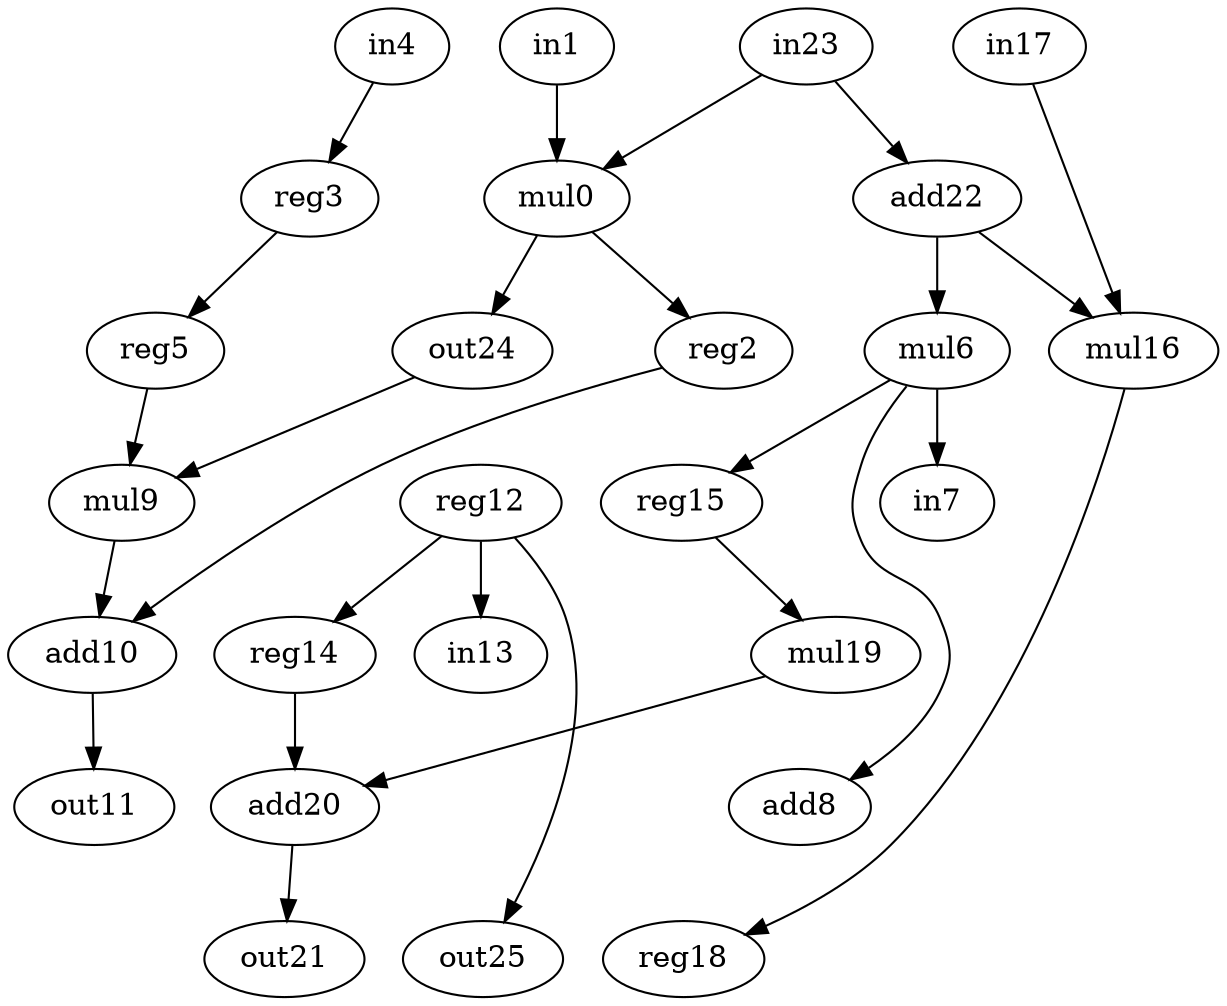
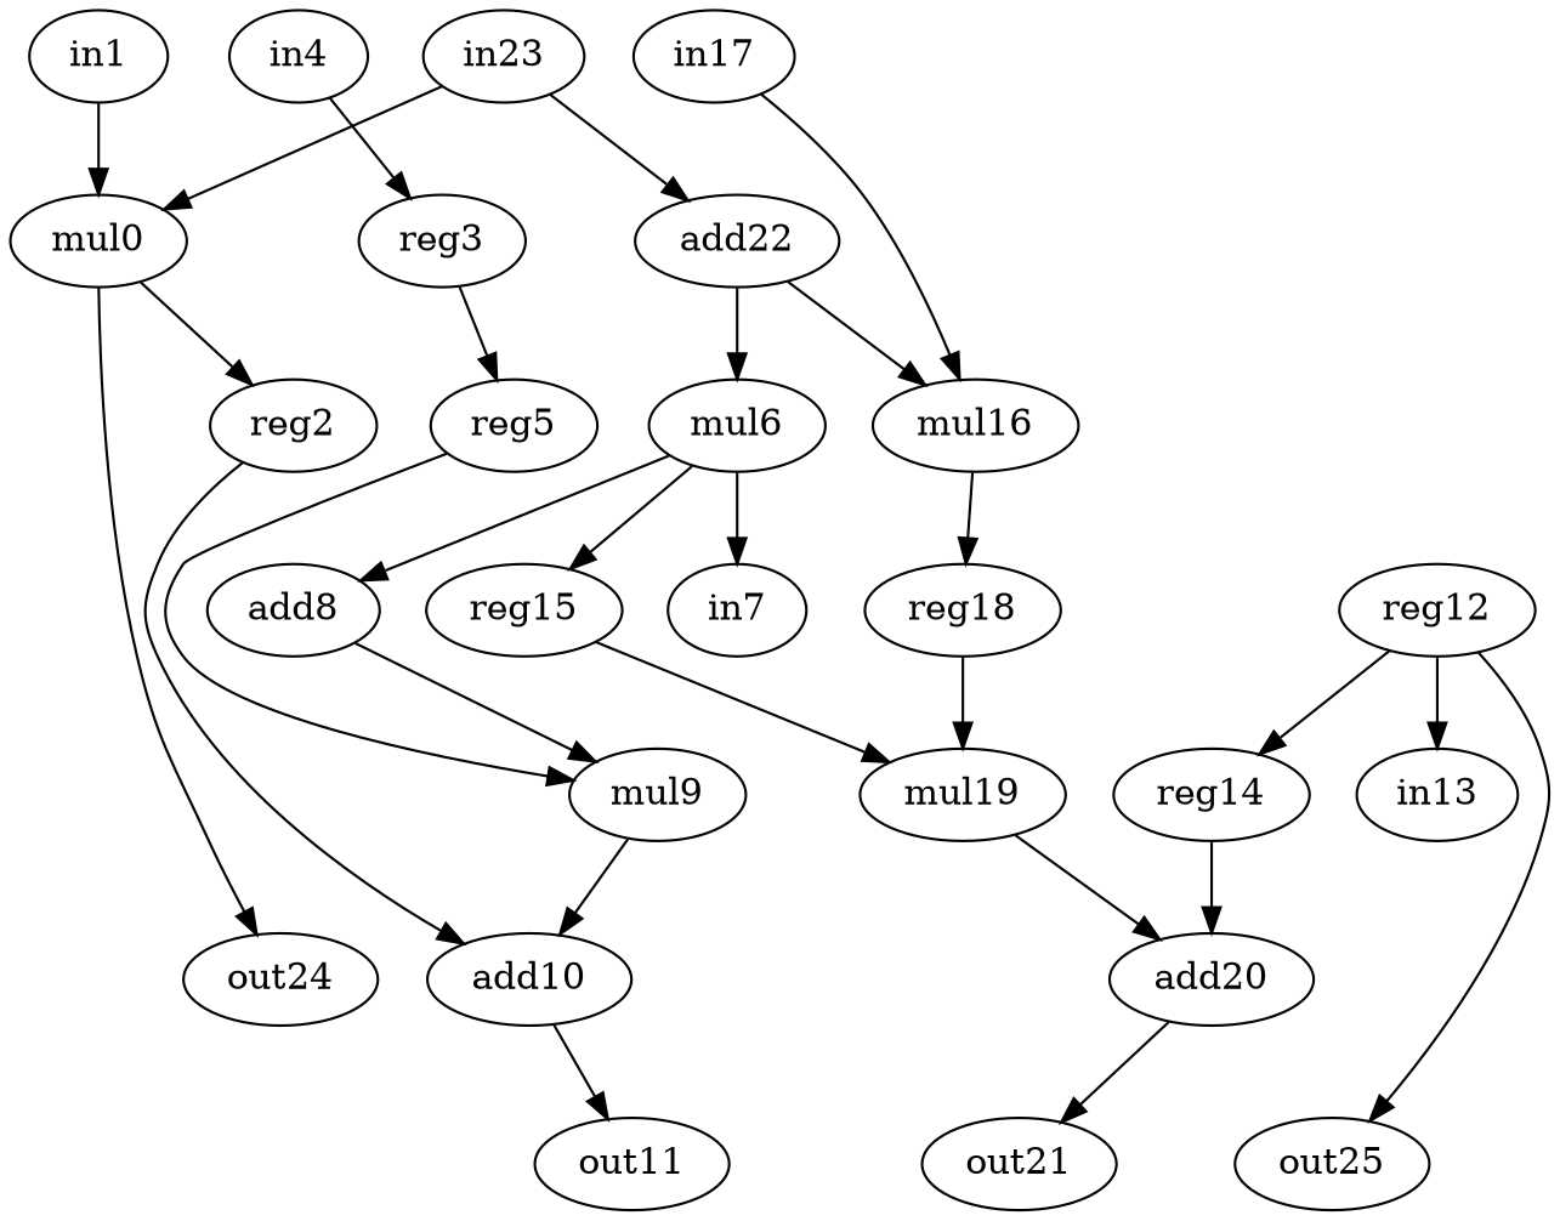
  digraph {
    node [op=reg]
    edge [port=0 weight=0]
    n1 [label=mul0 op=mul]
    n2 [label=reg2]
    n3 [label=out24 op=out]
    n4 [label=add10 op=add]
    n5 [label=in1 op=in]
    n6 [label=out11 op=out]
    n7 [label=reg12]
    n8 [label=reg14]
    n9 [label=out25 op=out]
    n10 [label=in13 op=in]
    n11 [label=add20 op=add]
    n12 [label=out21 op=out]
    n13 [label=reg15]
    n14 [label=mul19 op=mul]
    n15 [label=mul16 op=mul]
    n16 [label=reg18]
    n17 [label=in17 op=in]
    n18 [label=add22 op=addi value=2]
    n19 [label=mul6 op=mul]
    n20 [label=add8]
    n21 [label=in7 op=in]
    n22 [label=in23 op=in]
    n23 [label=reg3]
    n24 [label=reg5]
    n25 [label=mul9 op=mul]
    n26 [label=in4 op=in]
    n1 -> n2
    n1 -> n3
    n2 -> n4 [port=1]
    n4 -> n6
    n5 -> n1 [port=1 weight=1]
    n7 -> n8
    n7 -> n9
    n7 -> n10 [weight=1]
    n8 -> n11 [port=1 weight=1]
    n11 -> n12
    n13 -> n14
    n14 -> n11
    n15 -> n16
+   n16 -> n14 [port=1 weight=1]
    n17 -> n15 [port=1]
    n18 -> n15
    n18 -> n19 [weight=1]
    n19 -> n13
    n19 -> n20
    n19 -> n21 [port=1 weight=1]
-   n3 -> n25
+   n20 -> n25
    n22 -> n1
    n22 -> n18
    n23 -> n24
    n24 -> n25 [port=1]
    n25 -> n4
    n26 -> n23
  }
